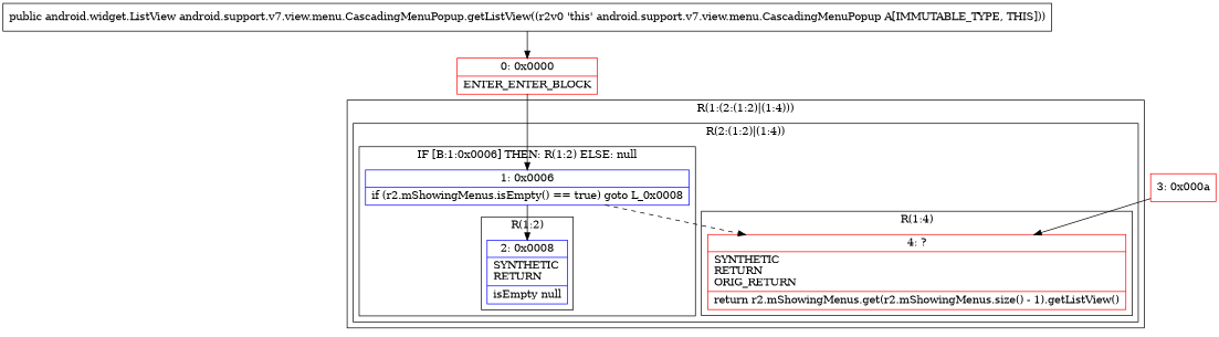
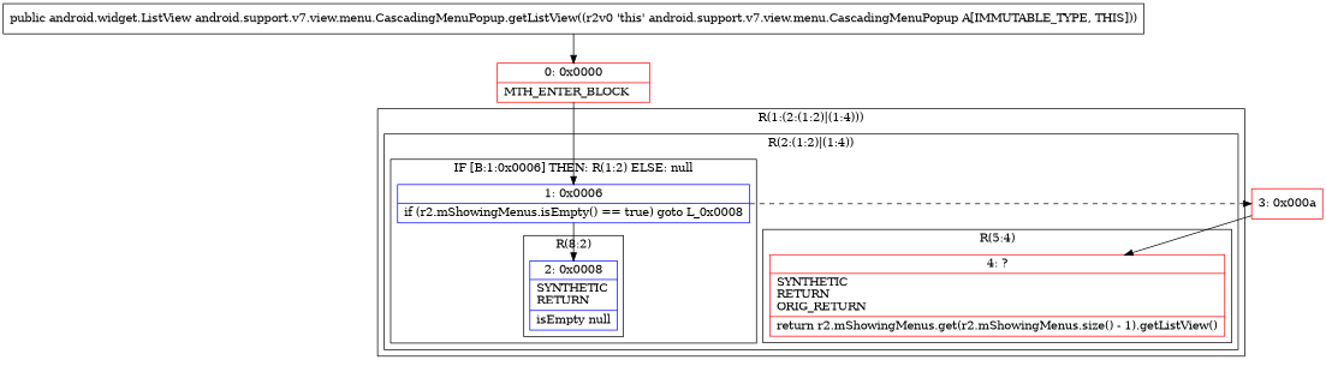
  digraph {
    node [color=red shape=record]
    n1 [color=blue label="{2\:\ 0x0008|SYNTHETIC\lRETURN\l|isEmpty null\l}"]
    n2 [color=blue label="{1\:\ 0x0006|if (r2.mShowingMenus.isEmpty() == true) goto L_0x0008\l}"]
    n3 [label="{4\:\ ?|SYNTHETIC\lRETURN\lORIG_RETURN\l|return r2.mShowingMenus.get(r2.mShowingMenus.size() \- 1).getListView()\l}"]
    n4 [label="{3\:\ 0x000a}"]
-   n5 [label="{0\:\ 0x0000|ENTER_ENTER_BLOCK\l}"]
+   n5 [label="{0\:\ 0x0000|MTH_ENTER_BLOCK\l}"]
    n6 [label="{public android.widget.ListView android.support.v7.view.menu.CascadingMenuPopup.getListView((r2v0 'this' android.support.v7.view.menu.CascadingMenuPopup A[IMMUTABLE_TYPE, THIS])) }" color=""]
    subgraph cluster_1 {
      label="R(1:(2:(1:2)|(1:4)))"
      subgraph cluster_2 {
        label="R(2:(1:2)|(1:4))"
        subgraph cluster_3 {
          label="IF [B:1:0x0006] THEN: R(1:2) ELSE: null"
          n2
          subgraph cluster_4 {
-           label="R(1:2)"
+           label="R(8:2)"
            n1
          }
        }
        subgraph cluster_5 {
-         label="R(1:4)"
+         label="R(5:4)"
          n3
        }
      }
    }
    n2 -> n1
-   n2 -> n3 [style=dashed]
+   n2 -> n4 [style=dashed]
    n4 -> n3
    n5 -> n2
    n6 -> n5
  }
